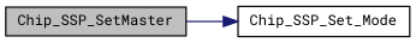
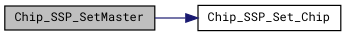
  digraph {
    rankdir=LR
    fontname="Roboto Mono"
    node [color=black fontname="Roboto Mono" fontsize=10 shape=record style=filled]
    n1 [fillcolor=grey75 fontcolor=black height=0.2 label=Chip_SSP_SetMaster width=0.4]
-   n2 [fillcolor=white height=0.2 label=Chip_SSP_Set_Mode width=0.4]
+   n2 [fillcolor=white height=0.2 label=Chip_SSP_Set_Chip width=0.4]
    n1 -> n2 [color=midnightblue fontname="Roboto Mono" fontsize=10 labelfontname=FreeSans labelfontsize=10 style=solid]
  }
